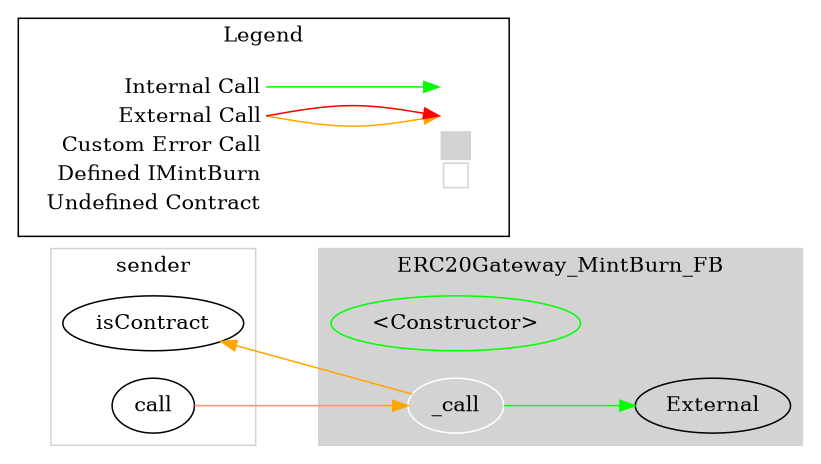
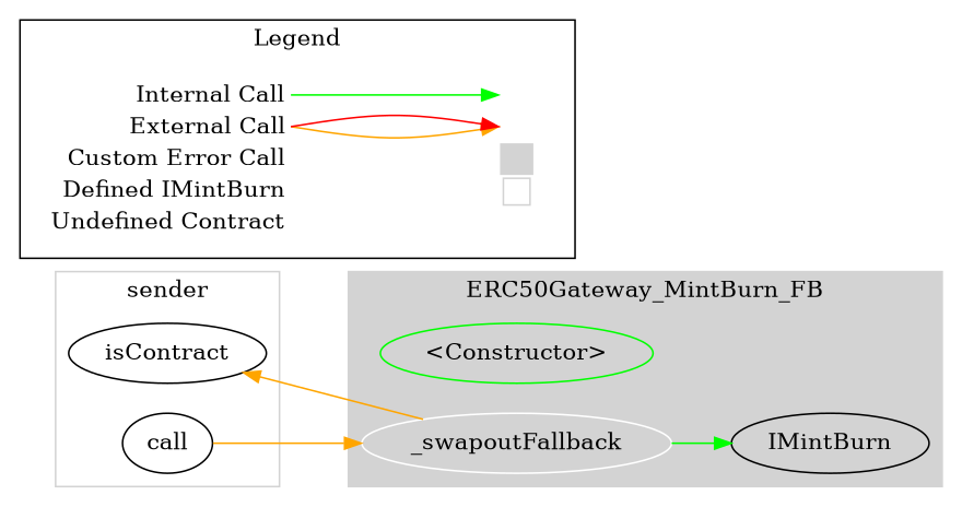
  digraph {
    compound=true
    rankdir=LR
    edge [color=orange]
    n1 [label=isContract]
    n2 [label=call]
    n3 [color=green label="<Constructor>"]
-   n4 [color=white label=_call]
-   n5 [label=External]
+   n4 [color=white label=_swapoutFallback]
+   n5 [label=IMintBurn]
    n6 [label=<<table border="0" cellpadding="2" cellspacing="0" cellborder="0">   <tr><td align="right" port="i1">Internal Call</td></tr>   <tr><td align="right" port="i2">External Call</td></tr>   <tr><td align="right" port="i2">Custom Error Call</td></tr>   <tr><td align="right" port="i3">Defined IMintBurn</td></tr>   <tr><td align="right" port="i4">Undefined Contract</td></tr>   </table>> shape=plaintext]
    n7 [label=<<table border="0" cellpadding="2" cellspacing="0" cellborder="0">   <tr><td port="i1">&nbsp;&nbsp;&nbsp;</td></tr>   <tr><td port="i2">&nbsp;&nbsp;&nbsp;</td></tr>   <tr><td port="i3" bgcolor="lightgray">&nbsp;&nbsp;&nbsp;</td></tr>   <tr><td port="i4">     <table border="1" cellborder="0" cellspacing="0" cellpadding="7" color="lightgray">       <tr>        <td></td>       </tr>      </table>   </td></tr>   </table>> shape=plaintext]
    subgraph cluster_1 {
      color=lightgray
      label=sender
      n1
      n2
    }
    subgraph cluster_2 {
      bgcolor=lightgray
      color=lightgray
-     label=ERC20Gateway_MintBurn_FB
+     label=ERC50Gateway_MintBurn_FB
      style=filled
      n3
      n4
      n5
    }
    subgraph cluster_3 {
      label=Legend
      n6
      n7
    }
    n2 -> n4
    n4 -> n1
    n4 -> n5 [color=green]
    n6 -> n7 [color=green headport="i1:w" tailport="i1:e"]
    n6 -> n7 [headport="i2:w" tailport="i2:e"]
    n6 -> n7 [color=red headport="i2:w" tailport="i2:e"]
  }
